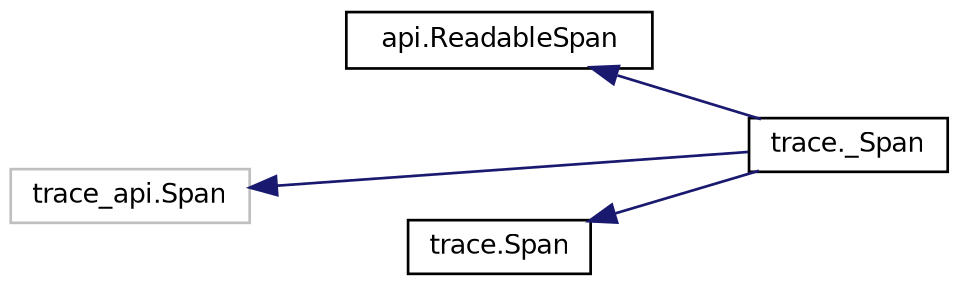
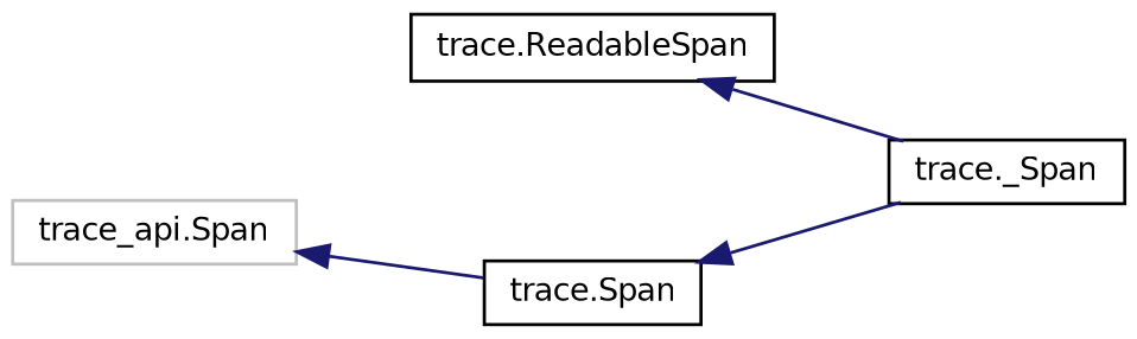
  digraph {
    rankdir=LR
    node [color=black fillcolor=white fontname=Helvetica fontsize=10 shape=record style=filled]
    edge [color=midnightblue dir=back fontname=Helvetica fontsize=10 labelfontname=Helvetica labelfontsize=10 style=solid]
-   n1 [height=0.2 label="api.ReadableSpan" width=0.4]
+   n1 [height=0.2 label="trace.ReadableSpan" width=0.4]
    n2 [height=0.2 label="trace._Span" width=0.4]
    n3 [height=0.2 label="trace.Span" width=0.4]
    n4 [color=grey75 height=0.2 label="trace_api.Span" width=0.4]
    n1 -> n2
    n3 -> n2
-   n4 -> n2
+   n4 -> n3
  }
